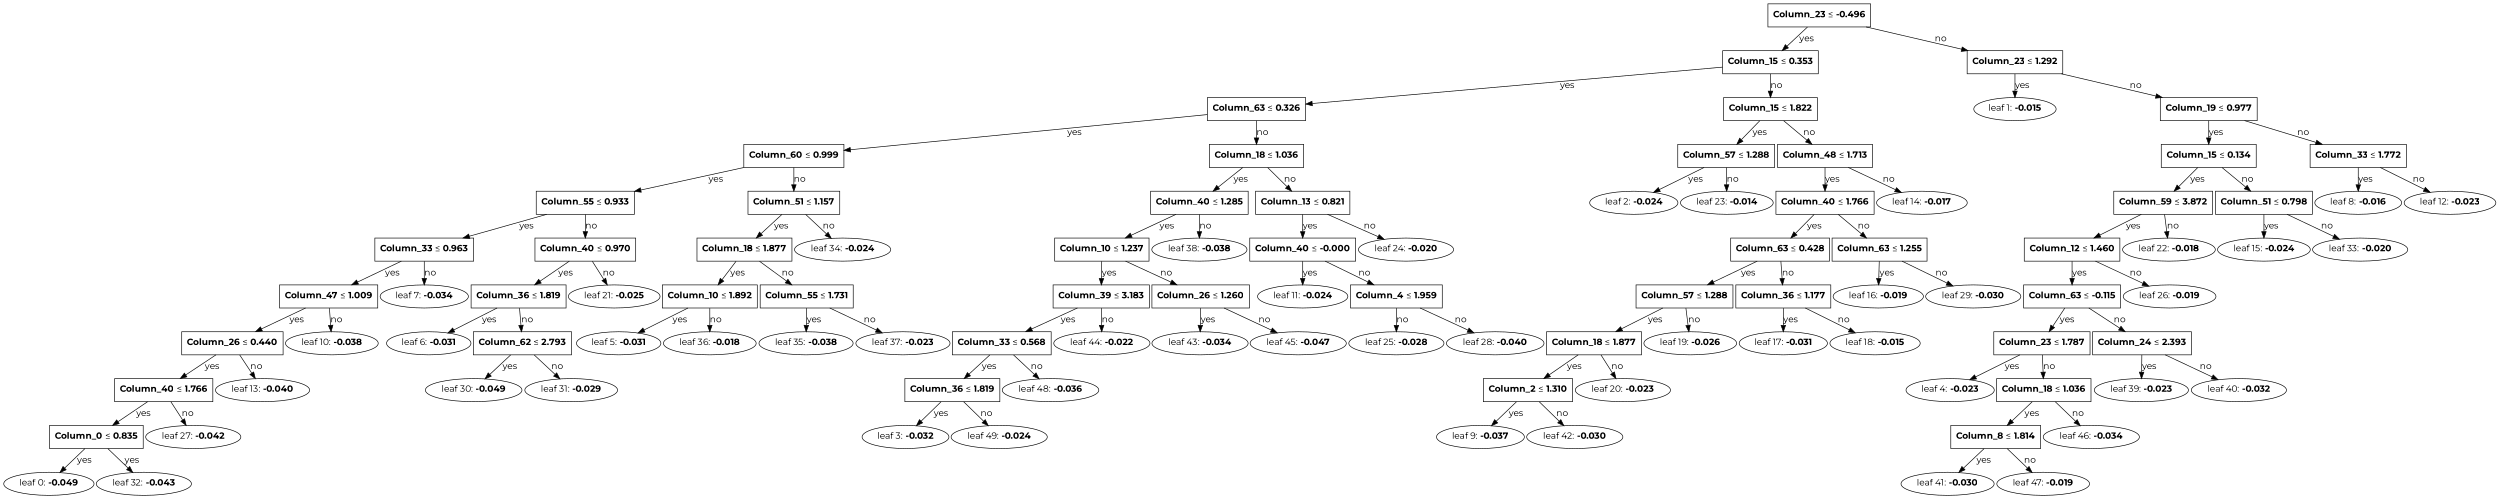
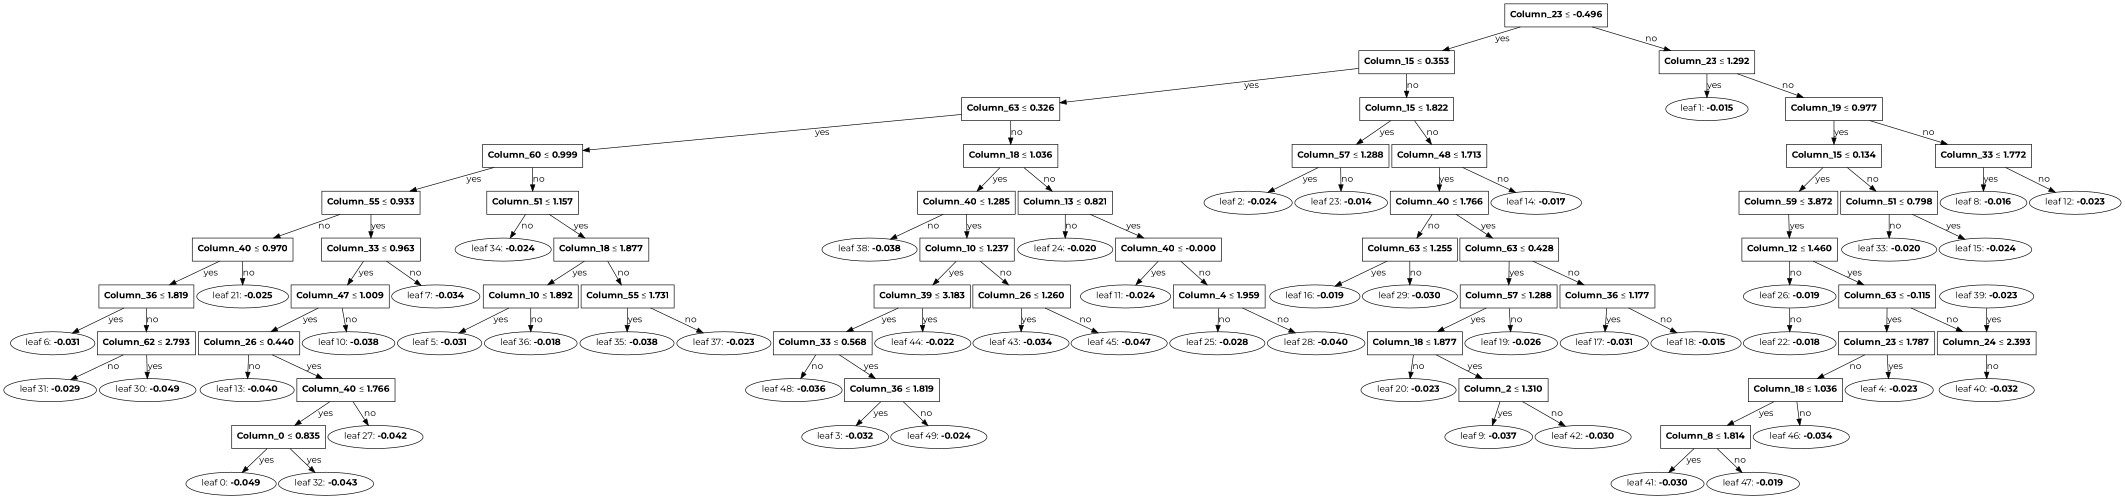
  digraph {
    fontname=Montserrat
    nodesep=0.05
    rankdir=TB
    ranksep=0.3
    node [fontname=Montserrat]
    edge [fontname=Montserrat]
    n1 [fillcolor=white label=<<B>Column_23</B> &#8804; <B>-0.496</B>> shape=rectangle]
    n2 [fillcolor=white label=<<B>Column_15</B> &#8804; <B>0.353</B>> shape=rectangle]
    n3 [fillcolor=white label=<<B>Column_23</B> &#8804; <B>1.292</B>> shape=rectangle]
    n4 [fillcolor=white label=<<B>Column_63</B> &#8804; <B>0.326</B>> shape=rectangle]
    n5 [fillcolor=white label=<<B>Column_15</B> &#8804; <B>1.822</B>> shape=rectangle]
    n6 [label=<leaf 1: <B>-0.015</B>>]
    n7 [fillcolor=white label=<<B>Column_19</B> &#8804; <B>0.977</B>> shape=rectangle]
    n8 [fillcolor=white label=<<B>Column_60</B> &#8804; <B>0.999</B>> shape=rectangle]
    n9 [fillcolor=white label=<<B>Column_18</B> &#8804; <B>1.036</B>> shape=rectangle]
    n10 [fillcolor=white label=<<B>Column_57</B> &#8804; <B>1.288</B>> shape=rectangle]
    n11 [fillcolor=white label=<<B>Column_48</B> &#8804; <B>1.713</B>> shape=rectangle]
    n12 [fillcolor=white label=<<B>Column_55</B> &#8804; <B>0.933</B>> shape=rectangle]
    n13 [fillcolor=white label=<<B>Column_51</B> &#8804; <B>1.157</B>> shape=rectangle]
    n14 [fillcolor=white label=<<B>Column_40</B> &#8804; <B>1.285</B>> shape=rectangle]
    n15 [fillcolor=white label=<<B>Column_13</B> &#8804; <B>0.821</B>> shape=rectangle]
    n16 [fillcolor=white label=<<B>Column_33</B> &#8804; <B>0.963</B>> shape=rectangle]
    n17 [fillcolor=white label=<<B>Column_40</B> &#8804; <B>0.970</B>> shape=rectangle]
    n18 [fillcolor=white label=<<B>Column_18</B> &#8804; <B>1.877</B>> shape=rectangle]
    n19 [label=<leaf 34: <B>-0.024</B>>]
    n20 [fillcolor=white label=<<B>Column_47</B> &#8804; <B>1.009</B>> shape=rectangle]
    n21 [label=<leaf 7: <B>-0.034</B>>]
    n22 [fillcolor=white label=<<B>Column_36</B> &#8804; <B>1.819</B>> shape=rectangle]
    n23 [label=<leaf 21: <B>-0.025</B>>]
    n24 [fillcolor=white label=<<B>Column_26</B> &#8804; <B>0.440</B>> shape=rectangle]
    n25 [label=<leaf 10: <B>-0.038</B>>]
    n26 [fillcolor=white label=<<B>Column_40</B> &#8804; <B>1.766</B>> shape=rectangle]
    n27 [label=<leaf 13: <B>-0.040</B>>]
    n28 [fillcolor=white label=<<B>Column_0</B> &#8804; <B>0.835</B>> shape=rectangle]
    n29 [label=<leaf 27: <B>-0.042</B>>]
    n30 [label=<leaf 0: <B>-0.049</B>>]
    n31 [label=<leaf 32: <B>-0.043</B>>]
    n32 [label=<leaf 6: <B>-0.031</B>>]
    n33 [fillcolor=white label=<<B>Column_62</B> &#8804; <B>2.793</B>> shape=rectangle]
    n34 [label=<leaf 30: <B>-0.049</B>>]
    n35 [label=<leaf 31: <B>-0.029</B>>]
    n36 [fillcolor=white label=<<B>Column_10</B> &#8804; <B>1.892</B>> shape=rectangle]
    n37 [fillcolor=white label=<<B>Column_55</B> &#8804; <B>1.731</B>> shape=rectangle]
    n38 [label=<leaf 5: <B>-0.031</B>>]
    n39 [label=<leaf 36: <B>-0.018</B>>]
    n40 [label=<leaf 35: <B>-0.038</B>>]
    n41 [label=<leaf 37: <B>-0.023</B>>]
    n42 [fillcolor=white label=<<B>Column_10</B> &#8804; <B>1.237</B>> shape=rectangle]
    n43 [label=<leaf 38: <B>-0.038</B>>]
    n44 [fillcolor=white label=<<B>Column_40</B> &#8804; <B>-0.000</B>> shape=rectangle]
    n45 [label=<leaf 24: <B>-0.020</B>>]
    n46 [fillcolor=white label=<<B>Column_39</B> &#8804; <B>3.183</B>> shape=rectangle]
    n47 [fillcolor=white label=<<B>Column_26</B> &#8804; <B>1.260</B>> shape=rectangle]
    n48 [fillcolor=white label=<<B>Column_33</B> &#8804; <B>0.568</B>> shape=rectangle]
    n49 [label=<leaf 44: <B>-0.022</B>>]
    n50 [label=<leaf 43: <B>-0.034</B>>]
    n51 [label=<leaf 45: <B>-0.047</B>>]
    n52 [fillcolor=white label=<<B>Column_36</B> &#8804; <B>1.819</B>> shape=rectangle]
    n53 [label=<leaf 48: <B>-0.036</B>>]
    n54 [label=<leaf 3: <B>-0.032</B>>]
    n55 [label=<leaf 49: <B>-0.024</B>>]
    n56 [label=<leaf 11: <B>-0.024</B>>]
    n57 [fillcolor=white label=<<B>Column_4</B> &#8804; <B>1.959</B>> shape=rectangle]
    n58 [label=<leaf 25: <B>-0.028</B>>]
    n59 [label=<leaf 28: <B>-0.040</B>>]
    n60 [label=<leaf 2: <B>-0.024</B>>]
    n61 [label=<leaf 23: <B>-0.014</B>>]
    n62 [fillcolor=white label=<<B>Column_40</B> &#8804; <B>1.766</B>> shape=rectangle]
    n63 [label=<leaf 14: <B>-0.017</B>>]
    n64 [fillcolor=white label=<<B>Column_63</B> &#8804; <B>0.428</B>> shape=rectangle]
    n65 [fillcolor=white label=<<B>Column_63</B> &#8804; <B>1.255</B>> shape=rectangle]
    n66 [fillcolor=white label=<<B>Column_57</B> &#8804; <B>1.288</B>> shape=rectangle]
    n67 [fillcolor=white label=<<B>Column_36</B> &#8804; <B>1.177</B>> shape=rectangle]
    n68 [label=<leaf 16: <B>-0.019</B>>]
    n69 [label=<leaf 29: <B>-0.030</B>>]
    n70 [fillcolor=white label=<<B>Column_18</B> &#8804; <B>1.877</B>> shape=rectangle]
    n71 [label=<leaf 19: <B>-0.026</B>>]
    n72 [label=<leaf 17: <B>-0.031</B>>]
    n73 [label=<leaf 18: <B>-0.015</B>>]
    n74 [fillcolor=white label=<<B>Column_2</B> &#8804; <B>1.310</B>> shape=rectangle]
    n75 [label=<leaf 20: <B>-0.023</B>>]
    n76 [label=<leaf 9: <B>-0.037</B>>]
    n77 [label=<leaf 42: <B>-0.030</B>>]
    n78 [fillcolor=white label=<<B>Column_15</B> &#8804; <B>0.134</B>> shape=rectangle]
    n79 [fillcolor=white label=<<B>Column_33</B> &#8804; <B>1.772</B>> shape=rectangle]
    n80 [fillcolor=white label=<<B>Column_59</B> &#8804; <B>3.872</B>> shape=rectangle]
    n81 [fillcolor=white label=<<B>Column_51</B> &#8804; <B>0.798</B>> shape=rectangle]
    n82 [label=<leaf 8: <B>-0.016</B>>]
    n83 [label=<leaf 12: <B>-0.023</B>>]
    n84 [fillcolor=white label=<<B>Column_12</B> &#8804; <B>1.460</B>> shape=rectangle]
    n85 [label=<leaf 22: <B>-0.018</B>>]
    n86 [label=<leaf 15: <B>-0.024</B>>]
    n87 [label=<leaf 33: <B>-0.020</B>>]
    n88 [fillcolor=white label=<<B>Column_63</B> &#8804; <B>-0.115</B>> shape=rectangle]
    n89 [label=<leaf 26: <B>-0.019</B>>]
    n90 [fillcolor=white label=<<B>Column_23</B> &#8804; <B>1.787</B>> shape=rectangle]
    n91 [fillcolor=white label=<<B>Column_24</B> &#8804; <B>2.393</B>> shape=rectangle]
    n92 [label=<leaf 4: <B>-0.023</B>>]
    n93 [fillcolor=white label=<<B>Column_18</B> &#8804; <B>1.036</B>> shape=rectangle]
    n94 [label=<leaf 39: <B>-0.023</B>>]
    n95 [label=<leaf 40: <B>-0.032</B>>]
    n96 [fillcolor=white label=<<B>Column_8</B> &#8804; <B>1.814</B>> shape=rectangle]
    n97 [label=<leaf 46: <B>-0.034</B>>]
    n98 [label=<leaf 41: <B>-0.030</B>>]
    n99 [label=<leaf 47: <B>-0.019</B>>]
    n1 -> n2 [label=yes]
    n1 -> n3 [label=no]
    n2 -> n4 [label=yes]
    n2 -> n5 [label=no]
    n3 -> n6 [label=yes]
    n3 -> n7 [label=no]
    n4 -> n8 [label=yes]
    n4 -> n9 [label=no]
    n5 -> n10 [label=yes]
    n5 -> n11 [label=no]
    n7 -> n78 [label=yes]
    n7 -> n79 [label=no]
    n8 -> n12 [label=yes]
    n8 -> n13 [label=no]
    n9 -> n14 [label=yes]
    n9 -> n15 [label=no]
    n10 -> n60 [label=yes]
    n10 -> n61 [label=no]
    n11 -> n62 [label=yes]
    n11 -> n63 [label=no]
    n12 -> n16 [label=yes]
    n12 -> n17 [label=no]
    n13 -> n18 [label=yes]
    n13 -> n19 [label=no]
    n14 -> n42 [label=yes]
    n14 -> n43 [label=no]
    n15 -> n44 [label=yes]
    n15 -> n45 [label=no]
    n16 -> n20 [label=yes]
    n16 -> n21 [label=no]
    n17 -> n22 [label=yes]
    n17 -> n23 [label=no]
    n18 -> n36 [label=yes]
    n18 -> n37 [label=no]
    n20 -> n24 [label=yes]
    n20 -> n25 [label=no]
    n22 -> n32 [label=yes]
    n22 -> n33 [label=no]
    n24 -> n26 [label=yes]
    n24 -> n27 [label=no]
    n26 -> n28 [label=yes]
    n26 -> n29 [label=no]
    n28 -> n30 [label=yes]
    n28 -> n31 [label=yes]
    n33 -> n34 [label=yes]
    n33 -> n35 [label=no]
    n36 -> n38 [label=yes]
    n36 -> n39 [label=no]
    n37 -> n40 [label=yes]
    n37 -> n41 [label=no]
    n42 -> n46 [label=yes]
    n42 -> n47 [label=no]
    n44 -> n56 [label=yes]
    n44 -> n57 [label=no]
    n46 -> n48 [label=yes]
-   n46 -> n49 [label=no]
+   n46 -> n49 [label=yes]
    n47 -> n50 [label=yes]
    n47 -> n51 [label=no]
    n48 -> n52 [label=yes]
    n48 -> n53 [label=no]
    n52 -> n54 [label=yes]
    n52 -> n55 [label=no]
    n57 -> n58 [label=no]
    n57 -> n59 [label=no]
    n62 -> n64 [label=yes]
    n62 -> n65 [label=no]
    n64 -> n66 [label=yes]
    n64 -> n67 [label=no]
    n65 -> n68 [label=yes]
    n65 -> n69 [label=no]
    n66 -> n70 [label=yes]
    n66 -> n71 [label=no]
    n67 -> n72 [label=yes]
    n67 -> n73 [label=no]
    n70 -> n74 [label=yes]
    n70 -> n75 [label=no]
    n74 -> n76 [label=yes]
    n74 -> n77 [label=no]
    n78 -> n80 [label=yes]
    n78 -> n81 [label=no]
    n79 -> n82 [label=yes]
    n79 -> n83 [label=no]
    n80 -> n84 [label=yes]
-   n80 -> n85 [label=no]
+   n89 -> n85 [label=no]
    n81 -> n86 [label=yes]
    n81 -> n87 [label=no]
    n84 -> n88 [label=yes]
    n84 -> n89 [label=no]
    n88 -> n90 [label=yes]
    n88 -> n91 [label=no]
    n90 -> n92 [label=yes]
    n90 -> n93 [label=no]
-   n91 -> n94 [label=yes]
+   n94 -> n91 [label=yes]
    n91 -> n95 [label=no]
    n93 -> n96 [label=yes]
    n93 -> n97 [label=no]
    n96 -> n98 [label=yes]
    n96 -> n99 [label=no]
  }
